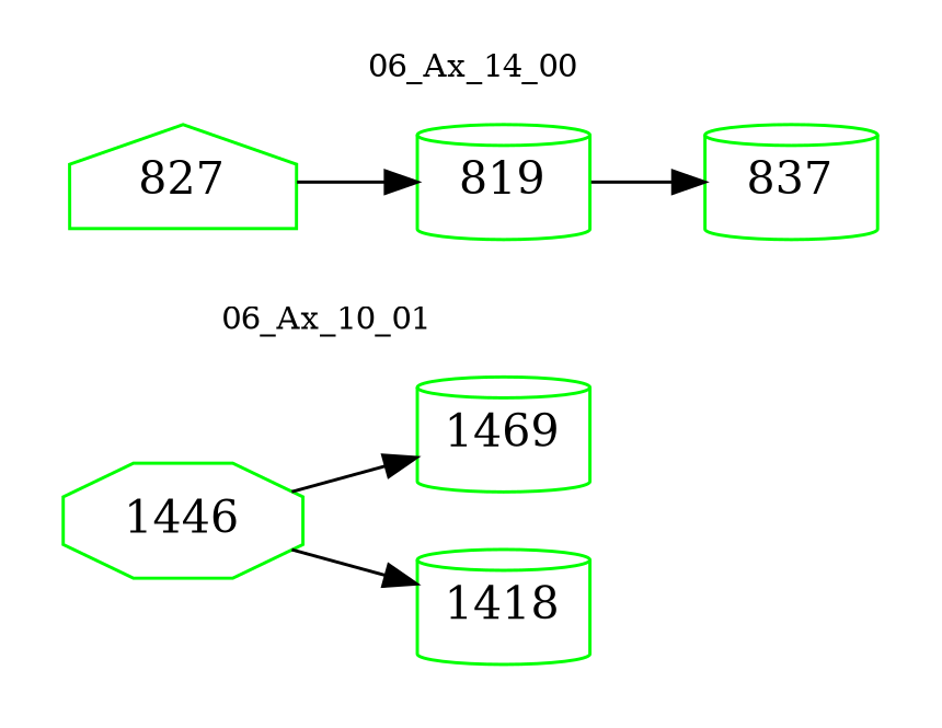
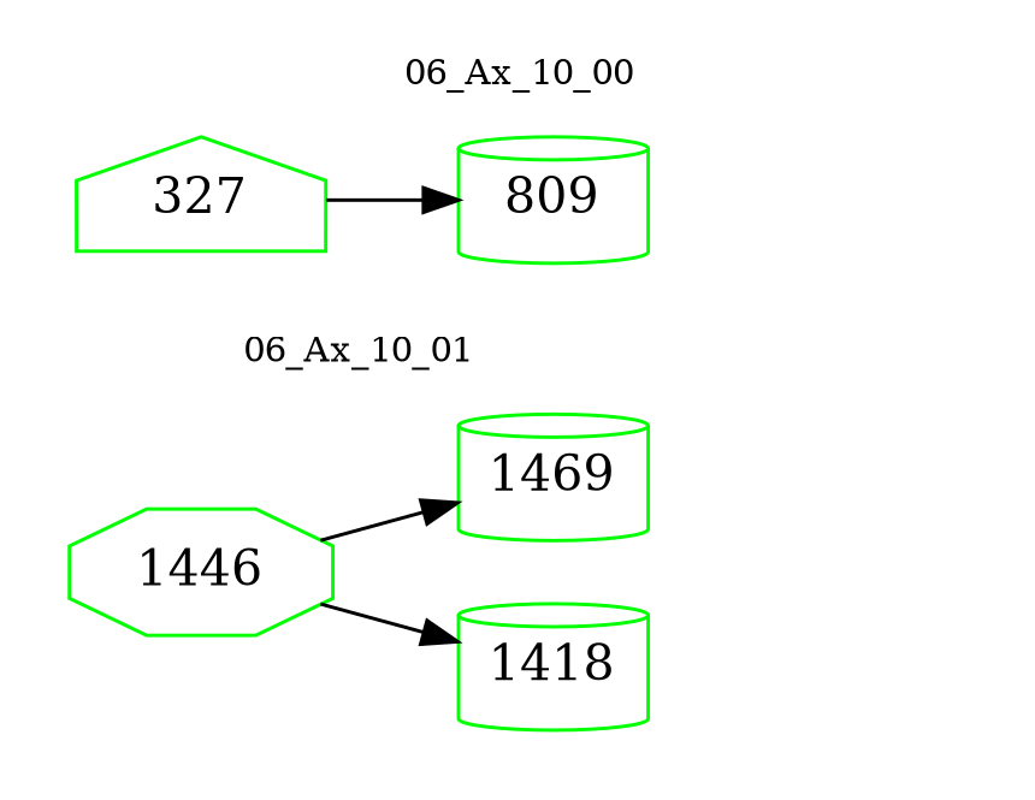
  digraph {
    rankdir=LR
    node [color=green shape=cylinder]
    edge [color=black]
    n1 [label=1446 shape=octagon]
    n2 [label=1418]
    n3 [label=1469]
-   n4 [label=827 shape=house]
-   n5 [label=819]
-   n6 [label=837]
+   n4 [label=327 shape=house]
+   n5 [label=809]
    subgraph cluster_1 {
      color=white
      fontsize=10
      label="06_Ax_10_01"
      n1
      n2
      n3
    }
    subgraph cluster_2 {
      color=white
      fontsize=10
-     label="06_Ax_14_00"
+     label="06_Ax_10_00"
      n4
      n5
-     n6
    }
    n1 -> n2
    n1 -> n3
    n4 -> n5
-   n5 -> n6
  }
